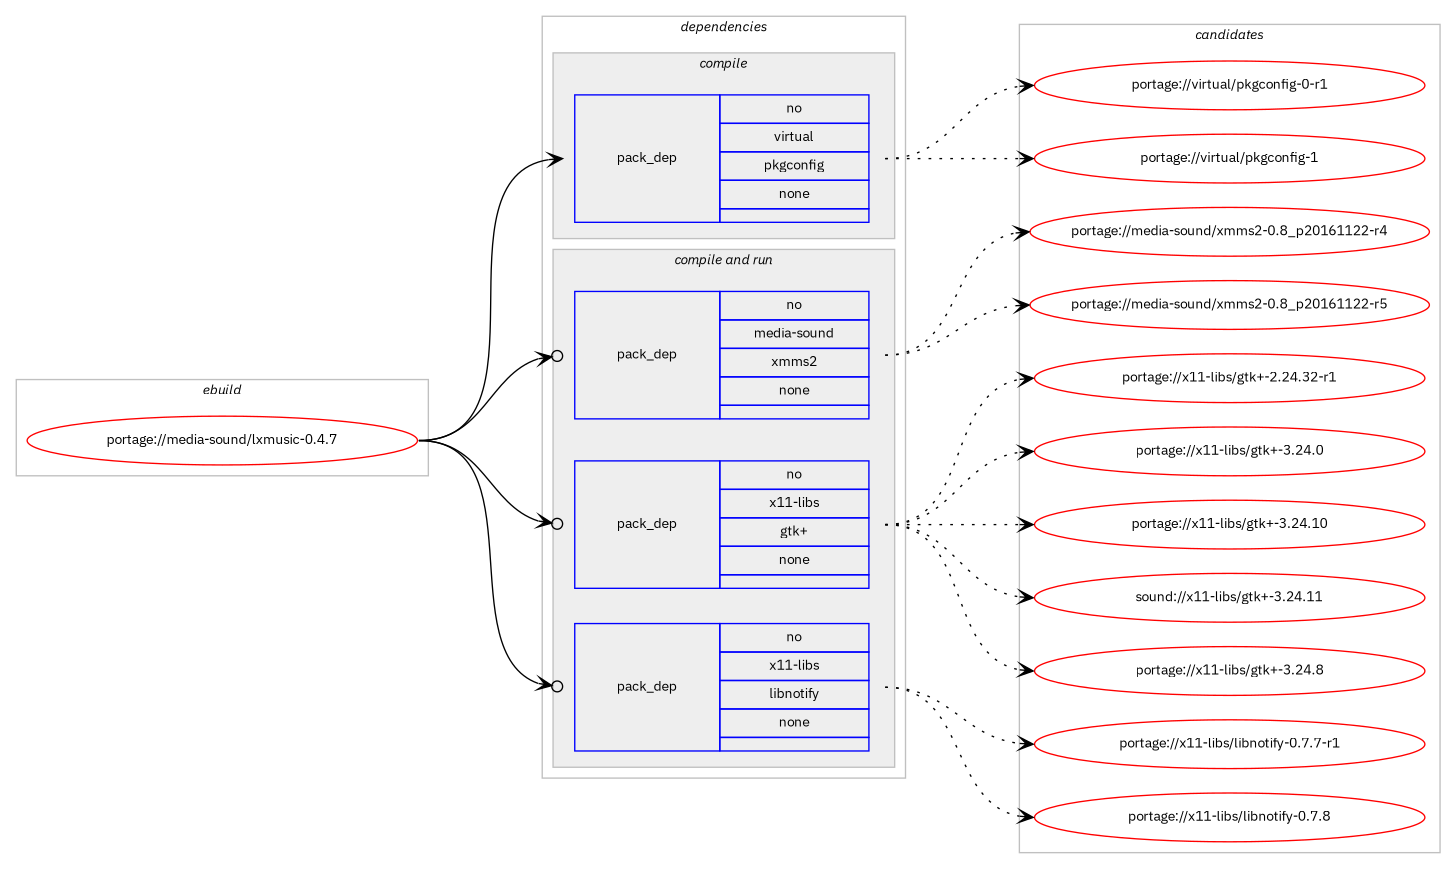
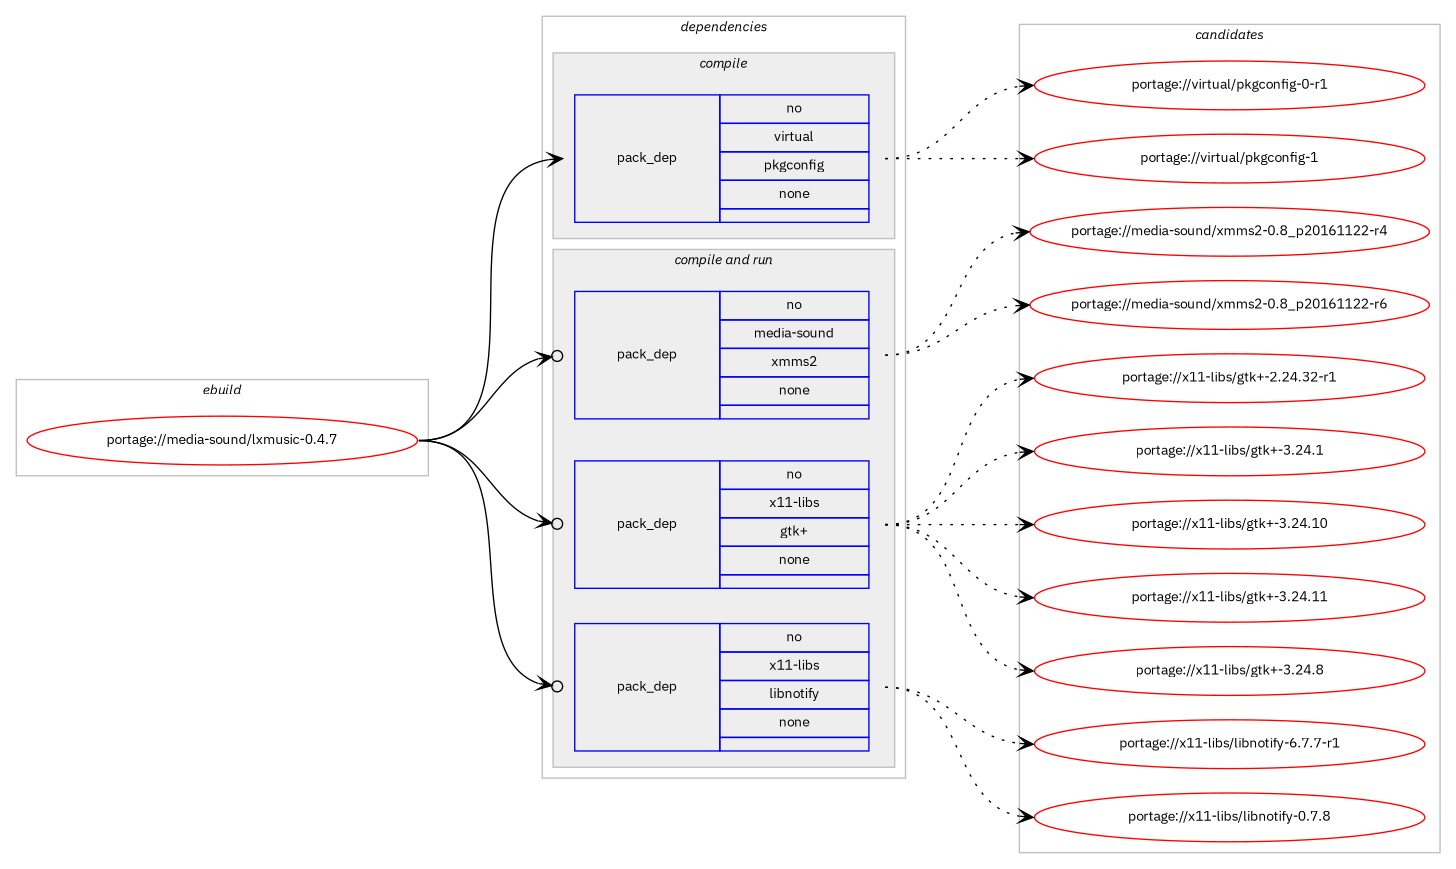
  digraph {
    compound=true
    concentrate=true
    fontname="IBM Plex Sans"
    fontsize=10
    newrank=true
    rankdir=LR
    ranksep=1.5
    node [color=red fontname="IBM Plex Sans" fontsize=10]
    edge [arrowhead=vee fontname="IBM Plex Sans" headport=w style=dotted tailport=e weight=100]
    n1 [label="portage://media-sound/lxmusic-0.4.7" width=4]
    n2 [color=blue label=<<TABLE BORDER="0" CELLBORDER="1" CELLSPACING="0" CELLPADDING="4" WIDTH="220"><TR><TD ROWSPAN="6" CELLPADDING="30">pack_dep</TD></TR><TR><TD WIDTH="110">no</TD></TR><TR><TD>virtual</TD></TR><TR><TD>pkgconfig</TD></TR><TR><TD>none</TD></TR><TR><TD></TD></TR></TABLE>> shape=none]
    n3 [color=blue label=<<TABLE BORDER="0" CELLBORDER="1" CELLSPACING="0" CELLPADDING="4" WIDTH="220"><TR><TD ROWSPAN="6" CELLPADDING="30">pack_dep</TD></TR><TR><TD WIDTH="110">no</TD></TR><TR><TD>media-sound</TD></TR><TR><TD>xmms2</TD></TR><TR><TD>none</TD></TR><TR><TD></TD></TR></TABLE>> shape=none]
    n4 [color=blue label=<<TABLE BORDER="0" CELLBORDER="1" CELLSPACING="0" CELLPADDING="4" WIDTH="220"><TR><TD ROWSPAN="6" CELLPADDING="30">pack_dep</TD></TR><TR><TD WIDTH="110">no</TD></TR><TR><TD>x11-libs</TD></TR><TR><TD>gtk+</TD></TR><TR><TD>none</TD></TR><TR><TD></TD></TR></TABLE>> shape=none]
    n5 [color=blue label=<<TABLE BORDER="0" CELLBORDER="1" CELLSPACING="0" CELLPADDING="4" WIDTH="220"><TR><TD ROWSPAN="6" CELLPADDING="30">pack_dep</TD></TR><TR><TD WIDTH="110">no</TD></TR><TR><TD>x11-libs</TD></TR><TR><TD>libnotify</TD></TR><TR><TD>none</TD></TR><TR><TD></TD></TR></TABLE>> shape=none]
    n6 [label="portage://virtual/pkgconfig-0-r1" width=4]
    n7 [label="portage://virtual/pkgconfig-1" width=4]
    n8 [label="portage://media-sound/xmms2-0.8_p20161122-r4" width=4]
-   n9 [label="portage://media-sound/xmms2-0.8_p20161122-r5" width=4]
+   n9 [label="portage://media-sound/xmms2-0.8_p20161122-r6" width=4]
    n10 [label="portage://x11-libs/gtk+-2.24.32-r1" width=4]
-   n11 [label="portage://x11-libs/gtk+-3.24.0" width=4]
+   n11 [label="portage://x11-libs/gtk+-3.24.1" width=4]
    n12 [label="portage://x11-libs/gtk+-3.24.10" width=4]
-   n13 [label="sound://x11-libs/gtk+-3.24.11" width=4]
+   n13 [label="portage://x11-libs/gtk+-3.24.11" width=4]
    n14 [label="portage://x11-libs/gtk+-3.24.8" width=4]
-   n15 [label="portage://x11-libs/libnotify-0.7.7-r1" width=4]
+   n15 [label="portage://x11-libs/libnotify-6.7.7-r1" width=4]
    n16 [label="portage://x11-libs/libnotify-0.7.8" width=4]
    subgraph cluster_1 {
      color=gray
      label=<<i>ebuild</i>>
      rank=same
      n1
    }
    subgraph cluster_2 {
      color=gray
      label=<<i>dependencies</i>>
      subgraph cluster_3 {
        color=gray
        fillcolor="#eeeeee"
        label=<<i>compile</i>>
        style=filled
        subgraph sub_4 {
          color=gray
          fillcolor="#eeeeee"
          label=<<i>compile</i>>
          style=filled
          n2
        }
      }
      subgraph cluster_5 {
        color=gray
        fillcolor="#eeeeee"
        label=<<i>compile and run</i>>
        style=filled
        subgraph sub_6 {
          color=gray
          fillcolor="#eeeeee"
          label=<<i>compile and run</i>>
          style=filled
          n3
        }
        subgraph sub_7 {
          color=gray
          fillcolor="#eeeeee"
          label=<<i>compile and run</i>>
          style=filled
          n4
        }
        subgraph sub_8 {
          color=gray
          fillcolor="#eeeeee"
          label=<<i>compile and run</i>>
          style=filled
          n5
        }
      }
      subgraph cluster_9 {
        color=gray
        fillcolor="#eeeeee"
        label=<<i>run</i>>
        style=filled
      }
    }
    subgraph cluster_10 {
      color=gray
      label=<<i>candidates</i>>
      rank=same
      subgraph sub_11 {
        color=black
        label=<<i>candidates</i>>
        nodesep=1
        rank=same
        n6
        n7
      }
      subgraph sub_12 {
        color=black
        label=<<i>candidates</i>>
        nodesep=1
        rank=same
        n8
        n9
      }
      subgraph sub_13 {
        color=black
        label=<<i>candidates</i>>
        nodesep=1
        rank=same
        n10
        n11
        n12
        n13
        n14
      }
      subgraph sub_14 {
        color=black
        label=<<i>candidates</i>>
        nodesep=1
        rank=same
        n15
        n16
      }
    }
    n1 -> n2 [style=solid weight=20]
    n1 -> n3 [arrowhead=odotvee style=solid weight=20]
    n1 -> n4 [arrowhead=odotvee style=solid weight=20]
    n1 -> n5 [arrowhead=odotvee style=solid weight=20]
    n2 -> n6
    n2 -> n7
    n3 -> n8
    n3 -> n9
    n4 -> n10
    n4 -> n11
    n4 -> n12
    n4 -> n13
    n4 -> n14
    n5 -> n15
    n5 -> n16
  }
